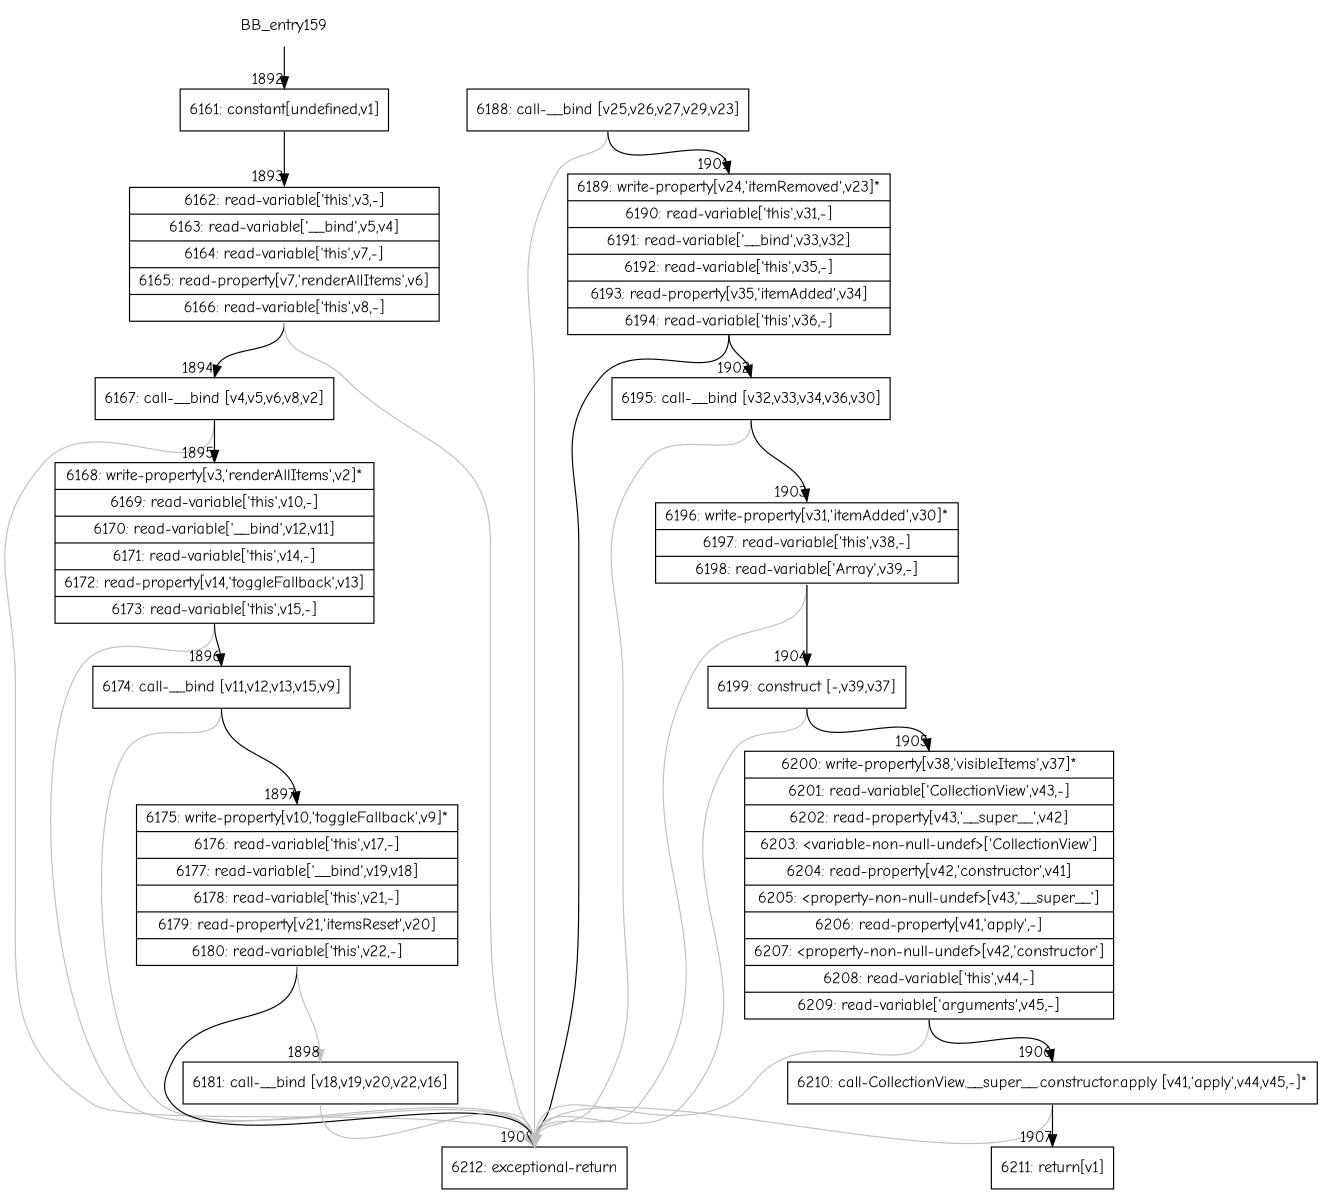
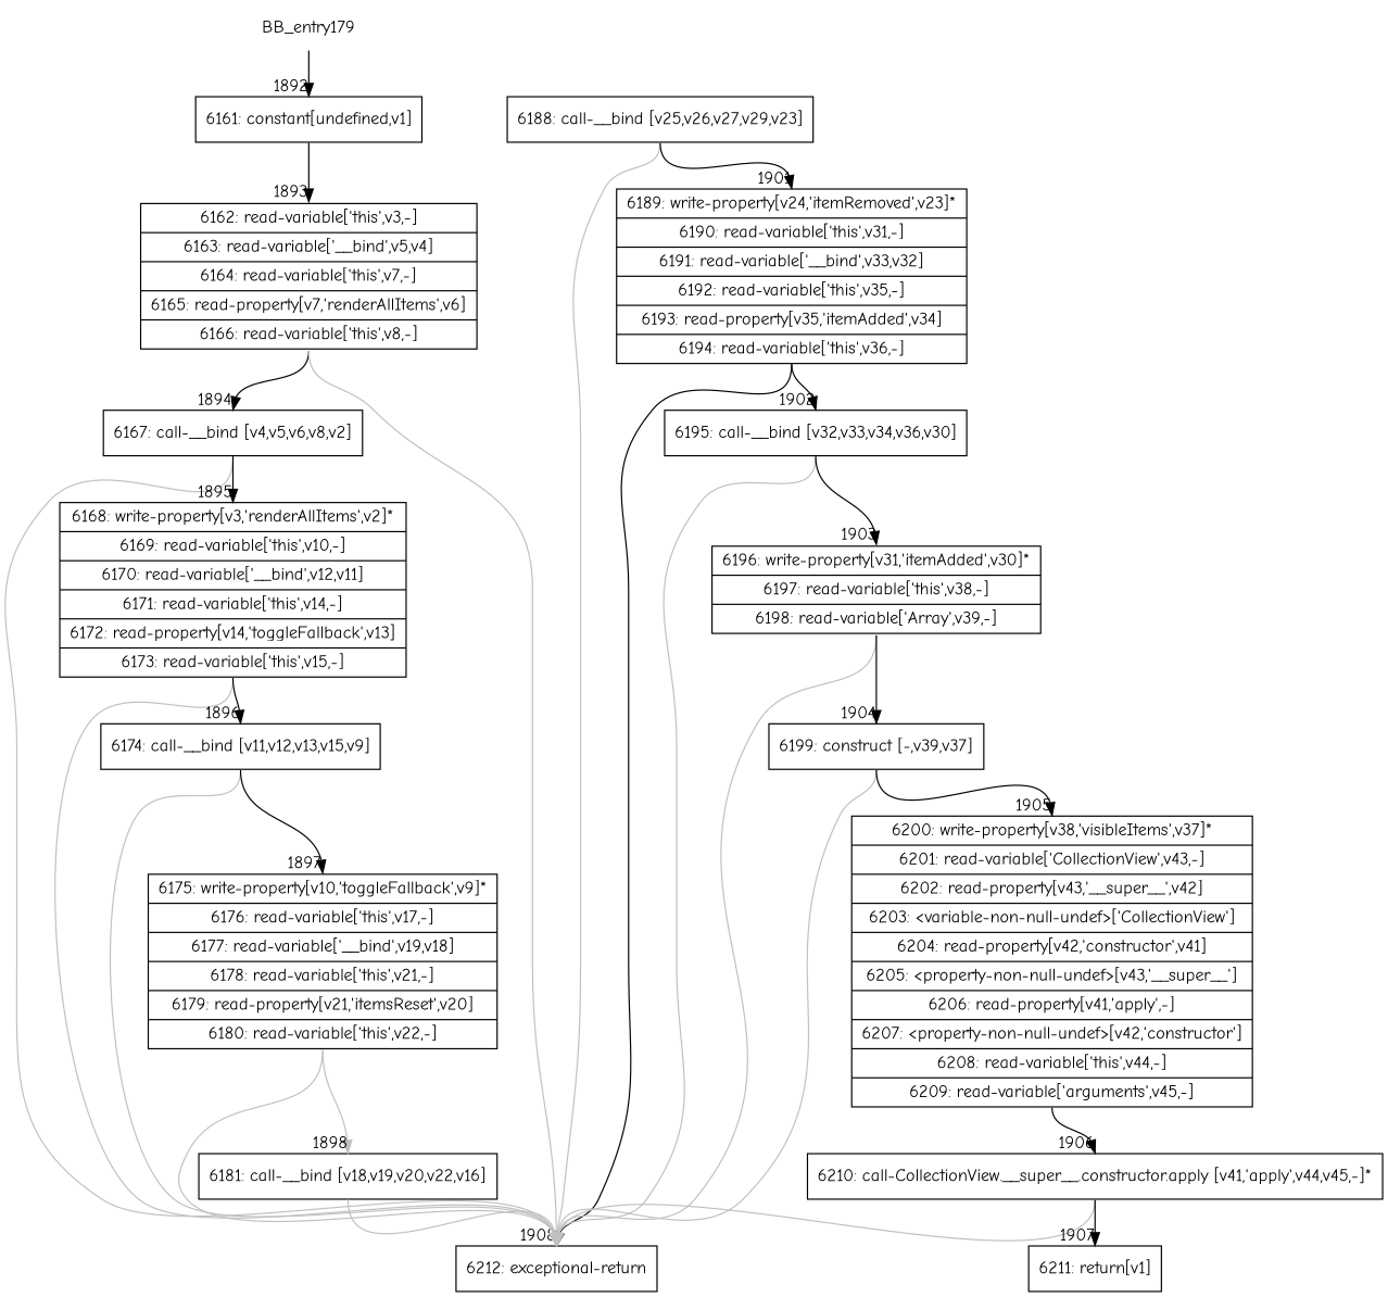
  digraph {
    fontname="Comic Neue"
    rankdir=TD
    node [fontname="Comic Neue" shape=record]
    edge [fontname="Comic Neue" headport=n tailport=s]
-   BB_entry159 [shape=none]
+   BB_entry159 [shape=none label=BB_entry179]
    n2 [label="{6161: constant[undefined,v1]}"]
    n3 [label="{6162: read-variable['this',v3,-]|6163: read-variable['__bind',v5,v4]|6164: read-variable['this',v7,-]|6165: read-property[v7,'renderAllItems',v6]|6166: read-variable['this',v8,-]}"]
    n4 [label="{6167: call-__bind [v4,v5,v6,v8,v2]}"]
    n5 [label="{6212: exceptional-return}"]
    n6 [label="{6168: write-property[v3,'renderAllItems',v2]*|6169: read-variable['this',v10,-]|6170: read-variable['__bind',v12,v11]|6171: read-variable['this',v14,-]|6172: read-property[v14,'toggleFallback',v13]|6173: read-variable['this',v15,-]}"]
    n7 [label="{6174: call-__bind [v11,v12,v13,v15,v9]}"]
    n8 [label="{6175: write-property[v10,'toggleFallback',v9]*|6176: read-variable['this',v17,-]|6177: read-variable['__bind',v19,v18]|6178: read-variable['this',v21,-]|6179: read-property[v21,'itemsReset',v20]|6180: read-variable['this',v22,-]}"]
    n9 [label="{6181: call-__bind [v18,v19,v20,v22,v16]}"]
    n10 [label="{6188: call-__bind [v25,v26,v27,v29,v23]}"]
    n11 [label="{6189: write-property[v24,'itemRemoved',v23]*|6190: read-variable['this',v31,-]|6191: read-variable['__bind',v33,v32]|6192: read-variable['this',v35,-]|6193: read-property[v35,'itemAdded',v34]|6194: read-variable['this',v36,-]}"]
    n12 [label="{6195: call-__bind [v32,v33,v34,v36,v30]}"]
    n13 [label="{6196: write-property[v31,'itemAdded',v30]*|6197: read-variable['this',v38,-]|6198: read-variable['Array',v39,-]}"]
    n14 [label="{6199: construct [-,v39,v37]}"]
    n15 [label="{6200: write-property[v38,'visibleItems',v37]*|6201: read-variable['CollectionView',v43,-]|6202: read-property[v43,'__super__',v42]|6203: \<variable-non-null-undef\>['CollectionView']|6204: read-property[v42,'constructor',v41]|6205: \<property-non-null-undef\>[v43,'__super__']|6206: read-property[v41,'apply',-]|6207: \<property-non-null-undef\>[v42,'constructor']|6208: read-variable['this',v44,-]|6209: read-variable['arguments',v45,-]}"]
    n16 [label="{6210: call-CollectionView.__super__.constructor.apply [v41,'apply',v44,v45,-]*}"]
    n17 [label="{6211: return[v1]}"]
    BB_entry159 -> n2 [headlabel="    1892"]
    n2 -> n3 [headlabel="      1893"]
    n3 -> n4 [headlabel="      1894"]
    n3 -> n5 [color=gray headlabel="      1908"]
    n4 -> n5 [color=gray]
    n4 -> n6 [headlabel="      1895"]
    n6 -> n5 [color=gray]
    n6 -> n7 [headlabel="      1896"]
    n7 -> n5 [color=gray]
    n7 -> n8 [headlabel="      1897"]
-   n8 -> n5 [color=black]
+   n8 -> n5 [color=gray]
    n8 -> n9 [color=gray headlabel="      1898"]
    n9 -> n5 [color=gray]
    n10 -> n5 [color=gray]
    n10 -> n11 [headlabel="      1901"]
    n11 -> n5 [color=black]
    n11 -> n12 [headlabel="      1902"]
    n12 -> n5 [color=gray]
    n12 -> n13 [headlabel="      1903"]
    n13 -> n5 [color=gray]
    n13 -> n14 [headlabel="      1904"]
    n14 -> n5 [color=gray]
    n14 -> n15 [headlabel="      1905"]
-   n15 -> n5 [color=gray]
    n15 -> n16 [headlabel="      1906"]
    n16 -> n5 [color=gray]
    n16 -> n17 [headlabel="      1907"]
  }
